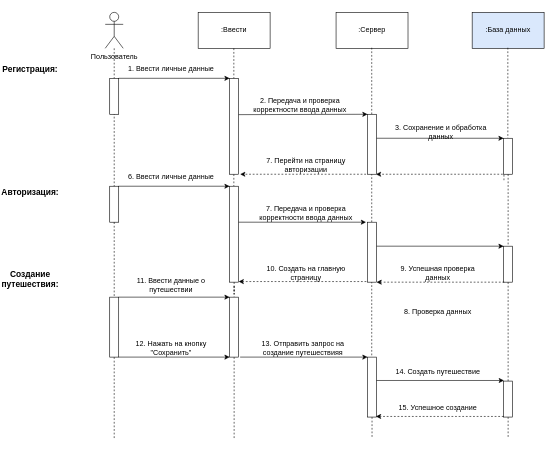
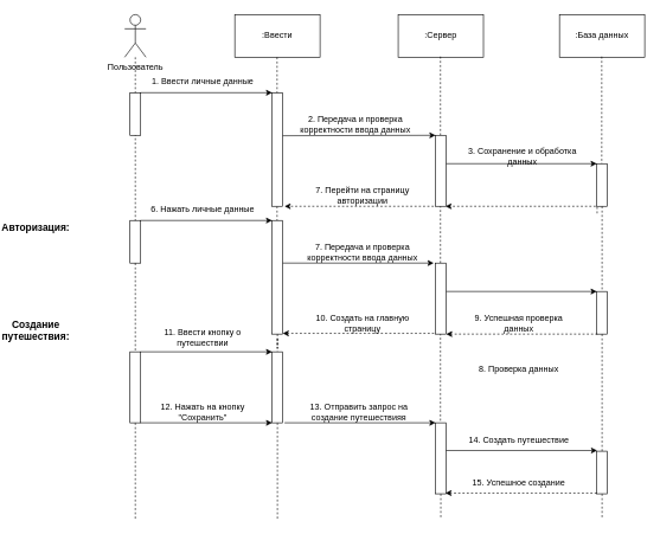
  <mxCell id="0" />
  <mxCell id="1" parent="0" />
  <mxCell id="2" style="edgeStyle=orthogonalEdgeStyle;rounded=0;orthogonalLoop=1;jettySize=auto;html=1;dashed=1;endArrow=none;endFill=0;" parent="1" source="34" edge="1"><mxGeometry relative="1" as="geometry"><mxPoint x="190" y="730" as="targetPoint" /></mxGeometry></mxCell>
  <mxCell id="3" value="Пользователь" style="shape=umlActor;verticalLabelPosition=bottom;verticalAlign=top;html=1;outlineConnect=0;" parent="1" vertex="1"><mxGeometry x="175" y="20" width="30" height="60" as="geometry" /></mxCell>
  <mxCell id="4" style="rounded=0;orthogonalLoop=1;jettySize=auto;html=1;exitX=1;exitY=0;exitDx=0;exitDy=0;entryX=0;entryY=0;entryDx=0;entryDy=0;" parent="1" source="44" target="28" edge="1"><mxGeometry relative="1" as="geometry" /></mxCell>
  <mxCell id="5" style="edgeStyle=orthogonalEdgeStyle;rounded=0;orthogonalLoop=1;jettySize=auto;html=1;dashed=1;endArrow=none;endFill=0;" parent="1" source="23" edge="1"><mxGeometry relative="1" as="geometry"><mxPoint x="847" y="730" as="targetPoint" /><mxPoint x="846.5" y="79" as="sourcePoint" /></mxGeometry></mxCell>
  <mxCell id="6" style="edgeStyle=orthogonalEdgeStyle;rounded=0;orthogonalLoop=1;jettySize=auto;html=1;dashed=1;endArrow=none;endFill=0;" parent="1" source="18" edge="1"><mxGeometry relative="1" as="geometry"><mxPoint x="620" y="730" as="targetPoint" /><mxPoint x="619.5" y="79" as="sourcePoint" /></mxGeometry></mxCell>
  <mxCell id="7" style="edgeStyle=orthogonalEdgeStyle;rounded=0;orthogonalLoop=1;jettySize=auto;html=1;dashed=1;endArrow=none;endFill=0;" parent="1" source="16" edge="1"><mxGeometry relative="1" as="geometry"><mxPoint x="390" y="730" as="targetPoint" /><mxPoint x="389.5" y="80" as="sourcePoint" /></mxGeometry></mxCell>
  <mxCell id="8" value=":Ввести" style="rounded=0;whiteSpace=wrap;html=1;" parent="1" vertex="1"><mxGeometry x="330" y="20" width="120" height="60" as="geometry" /></mxCell>
  <mxCell id="9" value=":Сервер" style="rounded=0;whiteSpace=wrap;html=1;" parent="1" vertex="1"><mxGeometry x="560" y="20" width="120" height="60" as="geometry" /></mxCell>
- <mxCell id="10" value=":База данных" style="rounded=0;whiteSpace=wrap;html=1;fillColor=#dae8fc;" parent="1" vertex="1"><mxGeometry x="787" y="20" width="120" height="60" as="geometry" /></mxCell>
+ <mxCell id="10" value=":База данных" style="rounded=0;whiteSpace=wrap;html=1;" parent="1" vertex="1"><mxGeometry x="787" y="20" width="120" height="60" as="geometry" /></mxCell>
  <mxCell id="11" value="" style="edgeStyle=orthogonalEdgeStyle;rounded=0;orthogonalLoop=1;jettySize=auto;html=1;dashed=1;endArrow=none;endFill=0;" parent="1" target="12" edge="1"><mxGeometry relative="1" as="geometry"><mxPoint x="389.5" y="1180" as="targetPoint" /><mxPoint x="389.5" y="80" as="sourcePoint" /></mxGeometry></mxCell>
  <mxCell id="12" value="" style="rounded=0;whiteSpace=wrap;html=1;" parent="1" vertex="1"><mxGeometry x="382.5" y="310" width="15" height="160" as="geometry" /></mxCell>
  <mxCell id="13" value="" style="edgeStyle=orthogonalEdgeStyle;rounded=0;orthogonalLoop=1;jettySize=auto;html=1;dashed=1;endArrow=none;endFill=0;" parent="1" target="14" edge="1"><mxGeometry relative="1" as="geometry"><mxPoint x="846.5" y="1179" as="targetPoint" /><mxPoint x="846.5" y="79" as="sourcePoint" /></mxGeometry></mxCell>
  <mxCell id="14" value="" style="rounded=0;whiteSpace=wrap;html=1;" parent="1" vertex="1"><mxGeometry x="839.5" y="230" width="15" height="60" as="geometry" /></mxCell>
  <mxCell id="15" value="" style="edgeStyle=orthogonalEdgeStyle;rounded=0;orthogonalLoop=1;jettySize=auto;html=1;dashed=1;endArrow=none;endFill=0;" parent="1" source="12" target="16" edge="1"><mxGeometry relative="1" as="geometry"><mxPoint x="389.5" y="1180" as="targetPoint" /><mxPoint x="390" y="470" as="sourcePoint" /></mxGeometry></mxCell>
  <mxCell id="16" value="" style="rounded=0;whiteSpace=wrap;html=1;" parent="1" vertex="1"><mxGeometry x="382.5" y="495" width="15" height="100" as="geometry" /></mxCell>
  <mxCell id="17" value="" style="edgeStyle=orthogonalEdgeStyle;rounded=0;orthogonalLoop=1;jettySize=auto;html=1;dashed=1;endArrow=none;endFill=0;" parent="1" target="18" edge="1"><mxGeometry relative="1" as="geometry"><mxPoint x="619.5" y="1179" as="targetPoint" /><mxPoint x="619.5" y="79" as="sourcePoint" /></mxGeometry></mxCell>
  <mxCell id="18" value="" style="rounded=0;whiteSpace=wrap;html=1;" parent="1" vertex="1"><mxGeometry x="612.5" y="595" width="15" height="100" as="geometry" /></mxCell>
  <mxCell id="19" value="" style="rounded=0;whiteSpace=wrap;html=1;" parent="1" vertex="1"><mxGeometry x="182.5" y="310" width="15" height="60" as="geometry" /></mxCell>
  <mxCell id="20" value="" style="edgeStyle=orthogonalEdgeStyle;rounded=0;orthogonalLoop=1;jettySize=auto;html=1;dashed=1;endArrow=none;endFill=0;" parent="1" source="14" target="21" edge="1"><mxGeometry relative="1" as="geometry"><mxPoint x="846.5" y="1179" as="targetPoint" /><mxPoint x="847" y="290" as="sourcePoint" /></mxGeometry></mxCell>
  <mxCell id="21" value="" style="rounded=0;whiteSpace=wrap;html=1;" parent="1" vertex="1"><mxGeometry x="839.5" y="410" width="15" height="60" as="geometry" /></mxCell>
  <mxCell id="22" value="" style="edgeStyle=orthogonalEdgeStyle;rounded=0;orthogonalLoop=1;jettySize=auto;html=1;dashed=1;endArrow=none;endFill=0;" parent="1" source="21" target="23" edge="1"><mxGeometry relative="1" as="geometry"><mxPoint x="846.5" y="1179" as="targetPoint" /><mxPoint x="847" y="470" as="sourcePoint" /></mxGeometry></mxCell>
  <mxCell id="23" value="" style="rounded=0;whiteSpace=wrap;html=1;" parent="1" vertex="1"><mxGeometry x="839.5" y="635" width="15" height="60" as="geometry" /></mxCell>
  <mxCell id="24" style="rounded=0;orthogonalLoop=1;jettySize=auto;html=1;entryX=0;entryY=0;entryDx=0;entryDy=0;exitX=0.18;exitY=0.379;exitDx=0;exitDy=0;exitPerimeter=0;" parent="1" source="28" edge="1"><mxGeometry relative="1" as="geometry"><mxPoint x="400" y="190" as="sourcePoint" /><mxPoint x="612.5" y="190" as="targetPoint" /></mxGeometry></mxCell>
  <mxCell id="25" style="rounded=0;orthogonalLoop=1;jettySize=auto;html=1;entryX=0;entryY=0;entryDx=0;entryDy=0;" parent="1" edge="1"><mxGeometry relative="1" as="geometry"><mxPoint x="627" y="230" as="sourcePoint" /><mxPoint x="839.5" y="230" as="targetPoint" /></mxGeometry></mxCell>
  <mxCell id="26" style="rounded=0;orthogonalLoop=1;jettySize=auto;html=1;entryX=0;entryY=0;entryDx=0;entryDy=0;" parent="1" edge="1"><mxGeometry relative="1" as="geometry"><mxPoint x="627" y="410" as="sourcePoint" /><mxPoint x="839.5" y="410" as="targetPoint" /></mxGeometry></mxCell>
  <mxCell id="27" style="rounded=0;orthogonalLoop=1;jettySize=auto;html=1;entryX=0;entryY=0;entryDx=0;entryDy=0;" parent="1" edge="1"><mxGeometry relative="1" as="geometry"><mxPoint x="627.5" y="634" as="sourcePoint" /><mxPoint x="840" y="634" as="targetPoint" /></mxGeometry></mxCell>
  <mxCell id="28" value="" style="rounded=0;whiteSpace=wrap;html=1;" parent="1" vertex="1"><mxGeometry x="382.5" y="130" width="15" height="160" as="geometry" /></mxCell>
  <mxCell id="29" style="rounded=0;orthogonalLoop=1;jettySize=auto;html=1;entryX=0;entryY=0;entryDx=0;entryDy=0;" parent="1" edge="1"><mxGeometry relative="1" as="geometry"><mxPoint x="397.5" y="370" as="sourcePoint" /><mxPoint x="610" y="370" as="targetPoint" /></mxGeometry></mxCell>
  <mxCell id="30" style="rounded=0;orthogonalLoop=1;jettySize=auto;html=1;entryX=0;entryY=0;entryDx=0;entryDy=0;" parent="1" edge="1"><mxGeometry relative="1" as="geometry"><mxPoint x="400" y="595" as="sourcePoint" /><mxPoint x="612.5" y="595" as="targetPoint" /></mxGeometry></mxCell>
  <mxCell id="31" style="rounded=0;orthogonalLoop=1;jettySize=auto;html=1;exitX=1;exitY=0;exitDx=0;exitDy=0;entryX=0;entryY=0;entryDx=0;entryDy=0;" parent="1" edge="1"><mxGeometry relative="1" as="geometry"><mxPoint x="197.5" y="310" as="sourcePoint" /><mxPoint x="382.5" y="310" as="targetPoint" /></mxGeometry></mxCell>
  <mxCell id="32" style="rounded=0;orthogonalLoop=1;jettySize=auto;html=1;exitX=1;exitY=0;exitDx=0;exitDy=0;entryX=0;entryY=0;entryDx=0;entryDy=0;" parent="1" edge="1"><mxGeometry relative="1" as="geometry"><mxPoint x="197.5" y="495" as="sourcePoint" /><mxPoint x="382.5" y="495" as="targetPoint" /></mxGeometry></mxCell>
  <mxCell id="33" value="" style="edgeStyle=orthogonalEdgeStyle;rounded=0;orthogonalLoop=1;jettySize=auto;html=1;dashed=1;endArrow=none;endFill=0;" parent="1" source="19" target="34" edge="1"><mxGeometry relative="1" as="geometry"><mxPoint x="190" y="1180" as="targetPoint" /><mxPoint x="190" y="370" as="sourcePoint" /></mxGeometry></mxCell>
  <mxCell id="34" value="" style="rounded=0;whiteSpace=wrap;html=1;" parent="1" vertex="1"><mxGeometry x="182.5" y="495" width="15" height="100" as="geometry" /></mxCell>
  <mxCell id="35" style="rounded=0;orthogonalLoop=1;jettySize=auto;html=1;exitX=1;exitY=0;exitDx=0;exitDy=0;entryX=0;entryY=0;entryDx=0;entryDy=0;" parent="1" edge="1"><mxGeometry relative="1" as="geometry"><mxPoint x="197.5" y="595" as="sourcePoint" /><mxPoint x="382.5" y="595" as="targetPoint" /></mxGeometry></mxCell>
  <mxCell id="36" style="edgeStyle=orthogonalEdgeStyle;rounded=0;orthogonalLoop=1;jettySize=auto;html=1;dashed=1;" parent="1" edge="1"><mxGeometry relative="1" as="geometry"><mxPoint x="610" y="290" as="sourcePoint" /><mxPoint x="400" y="290" as="targetPoint" /><Array as="points"><mxPoint x="400" y="290" /></Array></mxGeometry></mxCell>
  <mxCell id="37" style="edgeStyle=orthogonalEdgeStyle;rounded=0;orthogonalLoop=1;jettySize=auto;html=1;dashed=1;" parent="1" edge="1"><mxGeometry relative="1" as="geometry"><mxPoint x="610.5" y="469" as="sourcePoint" /><mxPoint x="397.5" y="469" as="targetPoint" /><Array as="points"><mxPoint x="397.5" y="469" /></Array></mxGeometry></mxCell>
  <mxCell id="38" style="edgeStyle=orthogonalEdgeStyle;rounded=0;orthogonalLoop=1;jettySize=auto;html=1;dashed=1;" parent="1" edge="1"><mxGeometry relative="1" as="geometry"><mxPoint x="839.5" y="694" as="sourcePoint" /><mxPoint x="626.5" y="694" as="targetPoint" /><Array as="points"><mxPoint x="626.5" y="694" /></Array></mxGeometry></mxCell>
  <mxCell id="39" style="edgeStyle=orthogonalEdgeStyle;rounded=0;orthogonalLoop=1;jettySize=auto;html=1;dashed=1;" parent="1" edge="1"><mxGeometry relative="1" as="geometry"><mxPoint x="840.5" y="470" as="sourcePoint" /><mxPoint x="627.5" y="470" as="targetPoint" /><Array as="points"><mxPoint x="627.5" y="470" /></Array></mxGeometry></mxCell>
  <mxCell id="40" style="edgeStyle=orthogonalEdgeStyle;rounded=0;orthogonalLoop=1;jettySize=auto;html=1;dashed=1;" parent="1" edge="1"><mxGeometry relative="1" as="geometry"><mxPoint x="840" y="300" as="sourcePoint" /><mxPoint x="626.5" y="290" as="targetPoint" /><Array as="points"><mxPoint x="626.5" y="290" /></Array></mxGeometry></mxCell>
  <mxCell id="41" value="" style="rounded=0;whiteSpace=wrap;html=1;" parent="1" vertex="1"><mxGeometry x="612.5" y="190" width="15" height="100" as="geometry" /></mxCell>
  <mxCell id="42" value="" style="rounded=0;whiteSpace=wrap;html=1;" parent="1" vertex="1"><mxGeometry x="612.5" y="370" width="15" height="100" as="geometry" /></mxCell>
  <mxCell id="43" value="" style="edgeStyle=orthogonalEdgeStyle;rounded=0;orthogonalLoop=1;jettySize=auto;html=1;dashed=1;endArrow=none;endFill=0;" parent="1" source="3" target="19" edge="1"><mxGeometry relative="1" as="geometry"><mxPoint x="190" y="1180" as="targetPoint" /><mxPoint x="190" y="80" as="sourcePoint" /></mxGeometry></mxCell>
  <mxCell id="44" value="" style="rounded=0;whiteSpace=wrap;html=1;" parent="1" vertex="1"><mxGeometry x="182.5" y="130" width="15" height="60" as="geometry" /></mxCell>
  <mxCell id="45" value="1. Ввести личные данные" style="text;html=1;align=center;verticalAlign=middle;whiteSpace=wrap;rounded=0;" parent="1" vertex="1"><mxGeometry x="205" y="100" width="160" height="30" as="geometry" /></mxCell>
- <mxCell id="46" value="6. Ввести личные данные" style="text;html=1;align=center;verticalAlign=middle;whiteSpace=wrap;rounded=0;" parent="1" vertex="1"><mxGeometry x="205" y="280" width="160" height="30" as="geometry" /></mxCell>
- <mxCell id="47" value="11. Ввести данные о путешествии" style="text;html=1;align=center;verticalAlign=middle;whiteSpace=wrap;rounded=0;" parent="1" vertex="1"><mxGeometry x="205" y="460" width="160" height="30" as="geometry" /></mxCell>
+ <mxCell id="46" value="6. Нажать личные данные" style="text;html=1;align=center;verticalAlign=middle;whiteSpace=wrap;rounded=0;" parent="1" vertex="1"><mxGeometry x="205" y="280" width="160" height="30" as="geometry" /></mxCell>
+ <mxCell id="47" value="11. Ввести кнопку о путешествии" style="text;html=1;align=center;verticalAlign=middle;whiteSpace=wrap;rounded=0;" parent="1" vertex="1"><mxGeometry x="205" y="460" width="160" height="30" as="geometry" /></mxCell>
  <mxCell id="48" value="12. Нажать на кнопку &quot;Сохранить&quot;" style="text;html=1;align=center;verticalAlign=middle;whiteSpace=wrap;rounded=0;" parent="1" vertex="1"><mxGeometry x="205" y="565" width="160" height="30" as="geometry" /></mxCell>
  <mxCell id="49" value="2. Передача и проверка корректности ввода данных" style="text;html=1;align=center;verticalAlign=middle;whiteSpace=wrap;rounded=0;" parent="1" vertex="1"><mxGeometry x="420" y="160" width="160" height="30" as="geometry" /></mxCell>
  <mxCell id="50" value="7. Перейти на страницу авторизации" style="text;html=1;align=center;verticalAlign=middle;whiteSpace=wrap;rounded=0;" parent="1" vertex="1"><mxGeometry x="430" y="260" width="160" height="30" as="geometry" /></mxCell>
  <mxCell id="51" value="3. Сохранение и обработка данных" style="text;html=1;align=center;verticalAlign=middle;whiteSpace=wrap;rounded=0;" parent="1" vertex="1"><mxGeometry x="655" y="205" width="160" height="30" as="geometry" /></mxCell>
  <mxCell id="52" value="8. Проверка данных" style="text;html=1;align=center;verticalAlign=middle;whiteSpace=wrap;rounded=0;" parent="1" vertex="1"><mxGeometry x="650" y="505" width="160" height="30" as="geometry" /></mxCell>
  <mxCell id="53" value="9. Успешная проверка данных" style="text;html=1;align=center;verticalAlign=middle;whiteSpace=wrap;rounded=0;" parent="1" vertex="1"><mxGeometry x="650" y="440" width="160" height="30" as="geometry" /></mxCell>
  <mxCell id="54" value="10. Создать на главную страницу" style="text;html=1;align=center;verticalAlign=middle;whiteSpace=wrap;rounded=0;" parent="1" vertex="1"><mxGeometry x="430" y="440" width="160" height="30" as="geometry" /></mxCell>
  <mxCell id="55" value="7. Передача и проверка корректности ввода данных" style="text;html=1;align=center;verticalAlign=middle;whiteSpace=wrap;rounded=0;" parent="1" vertex="1"><mxGeometry x="430" y="340" width="160" height="30" as="geometry" /></mxCell>
  <mxCell id="56" value="13. Отправить запрос на создание путешествияя" style="text;html=1;align=center;verticalAlign=middle;whiteSpace=wrap;rounded=0;" parent="1" vertex="1"><mxGeometry x="410" y="565" width="190" height="30" as="geometry" /></mxCell>
  <mxCell id="57" value="14. Создать путешествие" style="text;html=1;align=center;verticalAlign=middle;whiteSpace=wrap;rounded=0;" parent="1" vertex="1"><mxGeometry x="635" y="605" width="190" height="30" as="geometry" /></mxCell>
  <mxCell id="58" value="15. Успешное создание" style="text;html=1;align=center;verticalAlign=middle;whiteSpace=wrap;rounded=0;" parent="1" vertex="1"><mxGeometry x="635" y="665" width="190" height="30" as="geometry" /></mxCell>
- <mxCell id="59" value="Регистрация:" style="text;html=1;align=center;verticalAlign=middle;whiteSpace=wrap;rounded=0;fontSize=14;fontStyle=1" parent="1" vertex="1"><mxGeometry x="20" y="100" width="60" height="30" as="geometry" /></mxCell>
  <mxCell id="60" value="Авторизация:" style="text;html=1;align=center;verticalAlign=middle;whiteSpace=wrap;rounded=0;fontSize=14;fontStyle=1" parent="1" vertex="1"><mxGeometry x="20" y="305" width="60" height="30" as="geometry" /></mxCell>
  <mxCell id="61" value="Создание путешествия:" style="text;html=1;align=center;verticalAlign=middle;whiteSpace=wrap;rounded=0;fontSize=14;fontStyle=1" parent="1" vertex="1"><mxGeometry x="20" y="450" width="60" height="30" as="geometry" /></mxCell>
